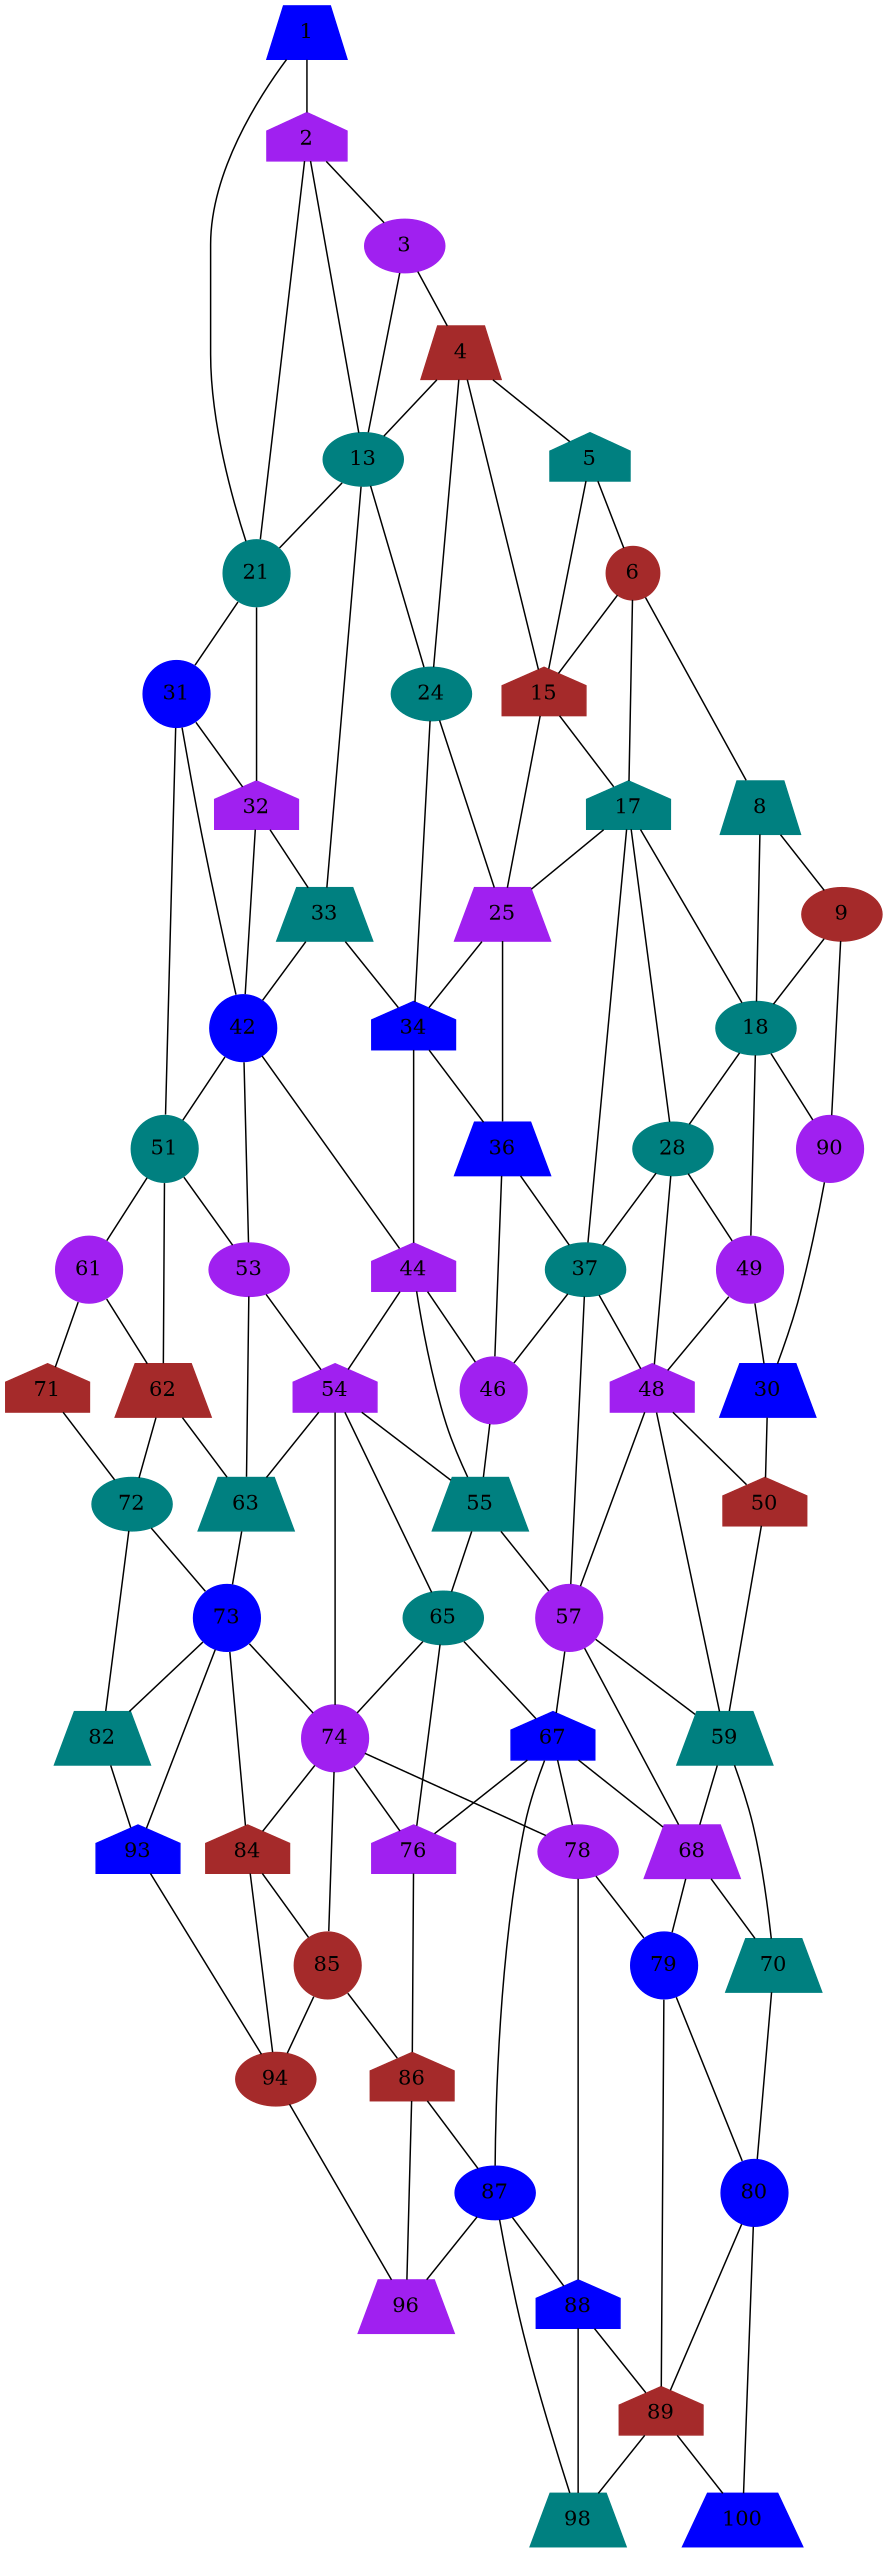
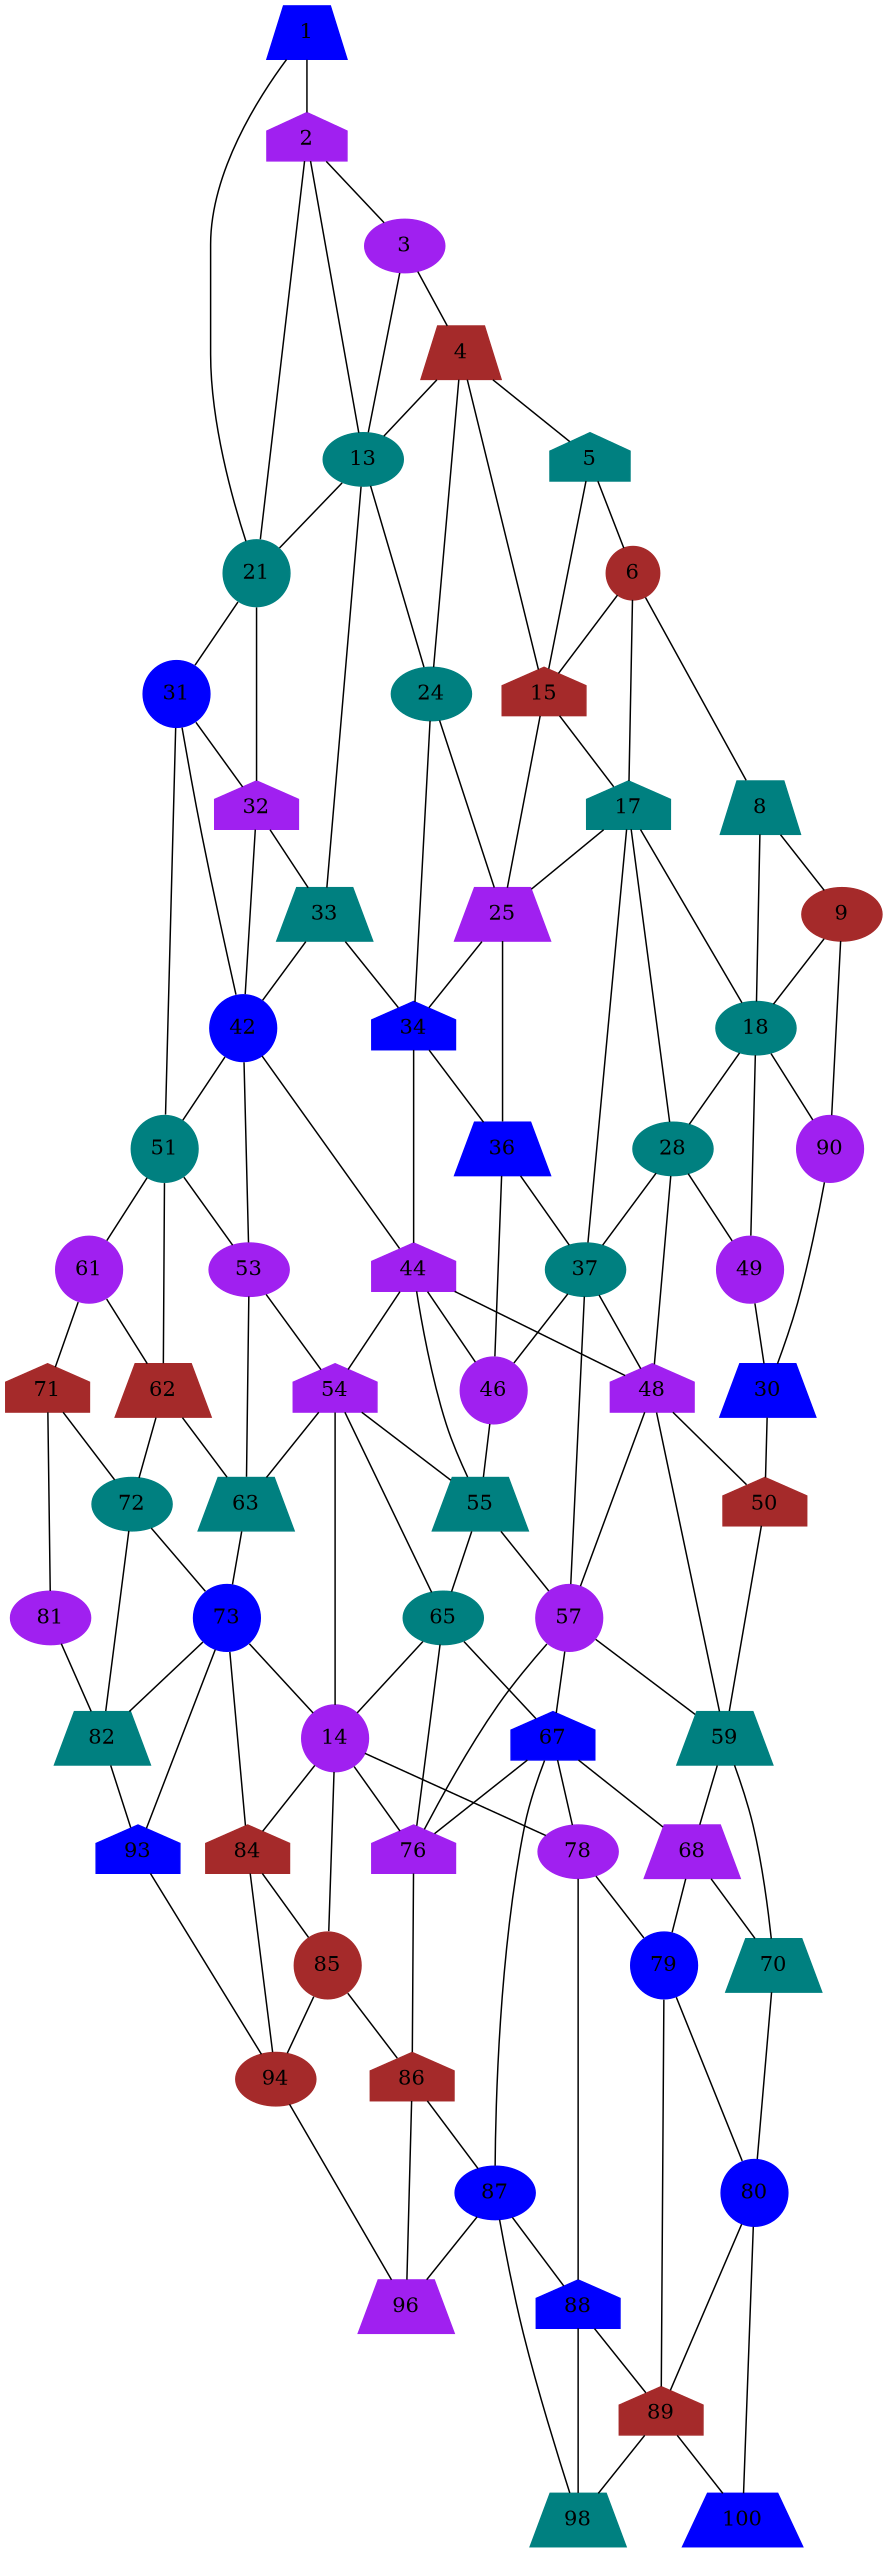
  graph {
    node [color=purple shape=house style=filled]
    1 [color=blue shape=trapezium super="+11"]
    2 [super="+12"]
    21 [color=teal shape=circle super="+22"]
    3 [shape=ellipse]
    13 [color=teal shape=ellipse super="+23"]
    31 [color=blue shape=circle super="+41"]
    32
    4 [color=brown shape=trapezium super="+14"]
    24 [color=teal shape=ellipse]
    33 [color=teal shape=trapezium]
    5 [color=teal]
    15 [color=brown super="+16"]
    6 [color=brown shape=circle super="+7"]
    17 [color=teal super="+27"]
    25 [shape=trapezium super="+26"]
    34 [color=blue super="+35"]
    8 [color=teal shape=trapezium]
    9 [color=brown shape=ellipse super="+10"]
    18 [color=teal shape=ellipse super="+19"]
    28 [color=teal shape=ellipse super="+38"]
    37 [color=teal shape=ellipse super="+47"]
    n22 [label=90 shape=circle]
    n23 [label=49 shape=circle super="+39"]
    30 [color=blue shape=trapezium super="+40"]
    42 [color=blue shape=circle super="+43"]
    36 [color=blue shape=trapezium]
    48 [super="+49"]
    46 [shape=circle]
    57 [shape=circle super="+58"]
    50 [color=brown]
    51 [color=teal shape=circle super="+52"]
    44 [super="+45"]
    59 [color=teal shape=trapezium super="+60"]
    53 [shape=ellipse]
    61 [shape=circle]
    62 [color=brown shape=trapezium]
    54 [super="+64"]
    55 [color=teal shape=trapezium super="+56"]
    67 [color=blue super="+77"]
    68 [shape=trapezium super="+69"]
    63 [color=teal shape=trapezium]
    65 [color=teal shape=ellipse super="+66"]
-   74 [shape=circle super="+75"]
+   74 [shape=circle super="+75" label=14]
    70 [color=teal shape=trapezium]
    71 [color=brown]
    72 [color=teal shape=ellipse]
    73 [color=blue shape=circle super="+83"]
    76
    78 [shape=ellipse]
    84 [color=brown]
    85 [color=brown shape=circle]
    87 [color=blue shape=ellipse super="+97"]
    79 [color=blue shape=circle]
    80 [color=blue shape=circle super="+90"]
+   81 [shape=ellipse super="+91"]
    82 [color=teal shape=trapezium super="+92"]
    93 [color=blue]
    86 [color=brown]
    88 [color=blue]
    96 [shape=trapezium]
    98 [color=teal shape=trapezium]
    89 [color=brown super="+99"]
    100 [color=blue shape=trapezium]
    94 [color=brown shape=ellipse super="+95"]
    1 -- 2 [weight=2]
    1 -- 21
    2 -- 21
    2 -- 3
    2 -- 13
    21 -- 31
    21 -- 32
    3 -- 13
    3 -- 4
    13 -- 21
    13 -- 24
    13 -- 33
    31 -- 32
    31 -- 42
    31 -- 51
    32 -- 33
    32 -- 42
    4 -- 13
    4 -- 24
    4 -- 5
    4 -- 15
    24 -- 25
    24 -- 34
    33 -- 34
    33 -- 42
    5 -- 15
    5 -- 6
    15 -- 17
    15 -- 25 [weight=2]
    6 -- 15
    6 -- 17
    6 -- 8
    17 -- 25
    17 -- 18
    17 -- 28
    17 -- 37
    25 -- 34
    25 -- 36
    34 -- 36
    34 -- 44 [weight=2]
    8 -- 9
    8 -- 18
    9 -- 18
    9 -- n22
    18 -- 28
    18 -- n22
    18 -- n23
    28 -- 37
    28 -- n23 [weight=2]
    28 -- 48
    37 -- 48
    37 -- 46
    37 -- 57
    n22 -- 30
    n23 -- 30 [weight=2]
-   n23 -- 48
+   44 -- 48
    30 -- 50
    42 -- 51
    42 -- 44
    42 -- 53
    36 -- 37
    36 -- 46
    48 -- 57
    48 -- 50
    48 -- 59
    46 -- 55
    57 -- 59
    57 -- 67
-   57 -- 68
+   57 -- 76
    50 -- 59
    51 -- 53
    51 -- 61
    51 -- 62
    44 -- 46
    44 -- 54
    44 -- 55
    59 -- 68
    59 -- 70
    53 -- 54
    53 -- 63
    61 -- 62
    61 -- 71
    62 -- 63
    62 -- 72
    54 -- 55
    54 -- 63
    54 -- 65
    54 -- 74
    55 -- 57
    55 -- 65 [weight=2]
    67 -- 68
    67 -- 76
    67 -- 78
    67 -- 87
    68 -- 70
    68 -- 79
    63 -- 73
    65 -- 67
    65 -- 74
    65 -- 76
    74 -- 76
    74 -- 78
    74 -- 84
    74 -- 85
    70 -- 80
    71 -- 72
+   71 -- 81
    72 -- 73
    72 -- 82
    73 -- 74
    73 -- 84
    73 -- 82
    73 -- 93
    76 -- 86
    78 -- 79
    78 -- 88
    84 -- 85
    84 -- 94
    85 -- 86
    85 -- 94
    87 -- 88
    87 -- 96
    87 -- 98
    79 -- 80
    79 -- 89
    80 -- 89
    80 -- 100
+   81 -- 82 [weight=2]
    82 -- 93
    93 -- 94
    86 -- 87
    86 -- 96
    88 -- 98
    88 -- 89
    89 -- 98
    89 -- 100
    94 -- 96
  }
